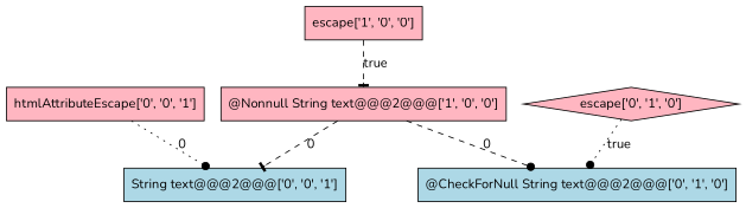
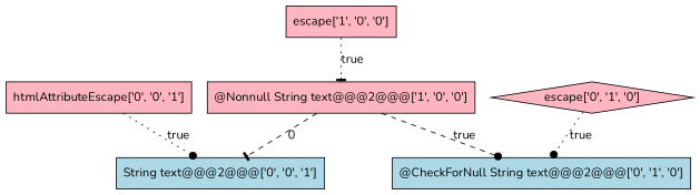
  digraph {
    fontname=Nunito
    node [fillcolor=lightpink fontname=Nunito shape=box style=filled]
    edge [arrowhead=dot fontname=Nunito style=dotted]
    n1 [fillcolor=lightblue label="String text@@@2@@@['0', '0', '1']"]
    n2 [label="escape['0', '1', '0']" shape=diamond]
    n3 [fillcolor=lightblue label="@CheckForNull String text@@@2@@@['0', '1', '0']"]
    n4 [label="htmlAttributeEscape['0', '0', '1']"]
    n5 [label="@Nonnull String text@@@2@@@['1', '0', '0']"]
    n6 [label="escape['1', '0', '0']"]
    n2 -> n3 [label=true]
-   n4 -> n1 [label=0]
+   n4 -> n1 [label=true]
    n5 -> n1 [arrowhead=tee label=0 style=dashed]
-   n5 -> n3 [label=0 style=dashed]
-   n6 -> n5 [arrowhead=tee label=true style=dashed]
+   n5 -> n3 [label=true style=dashed]
+   n6 -> n5 [arrowhead=tee label=true]
  }
